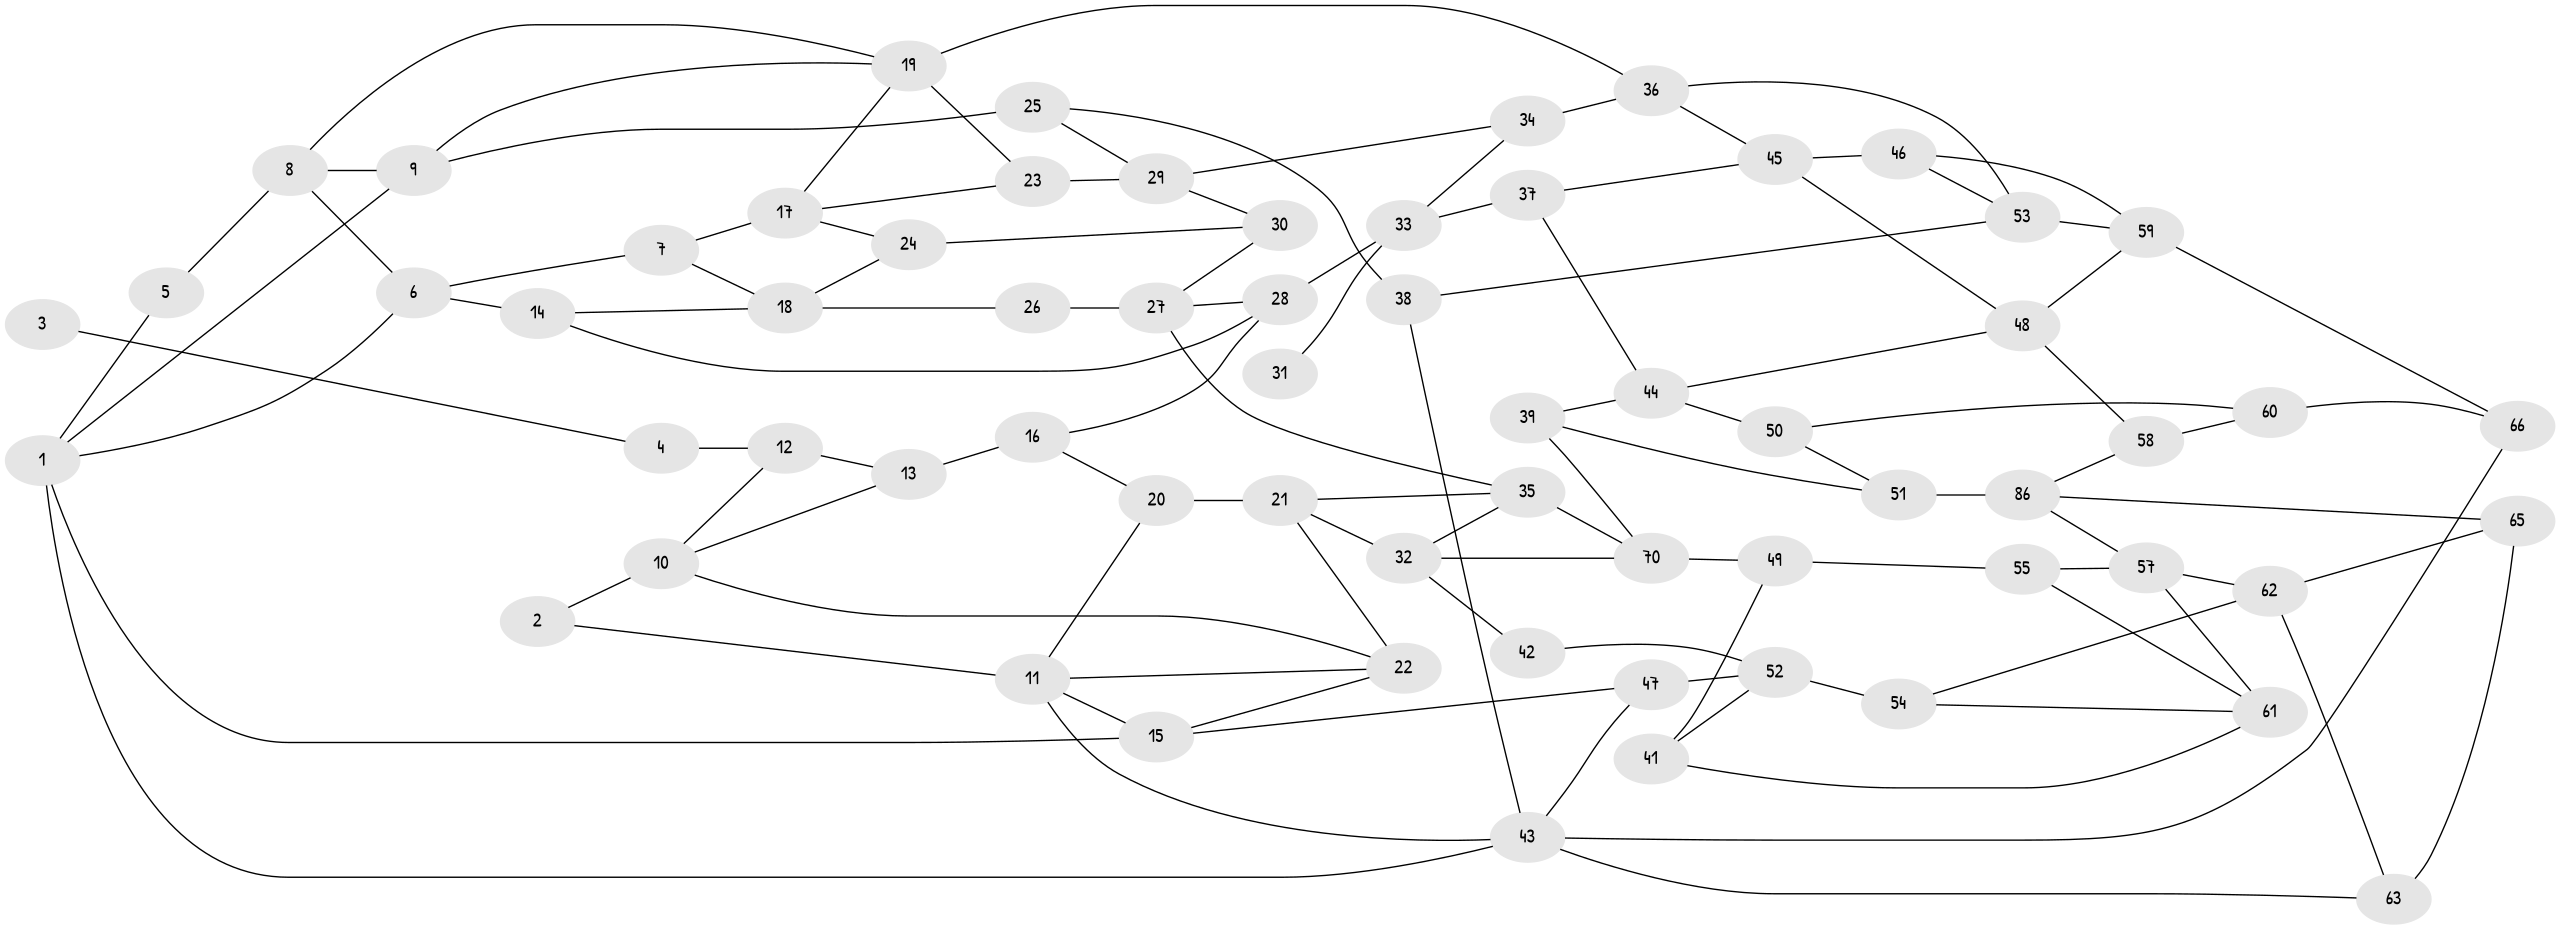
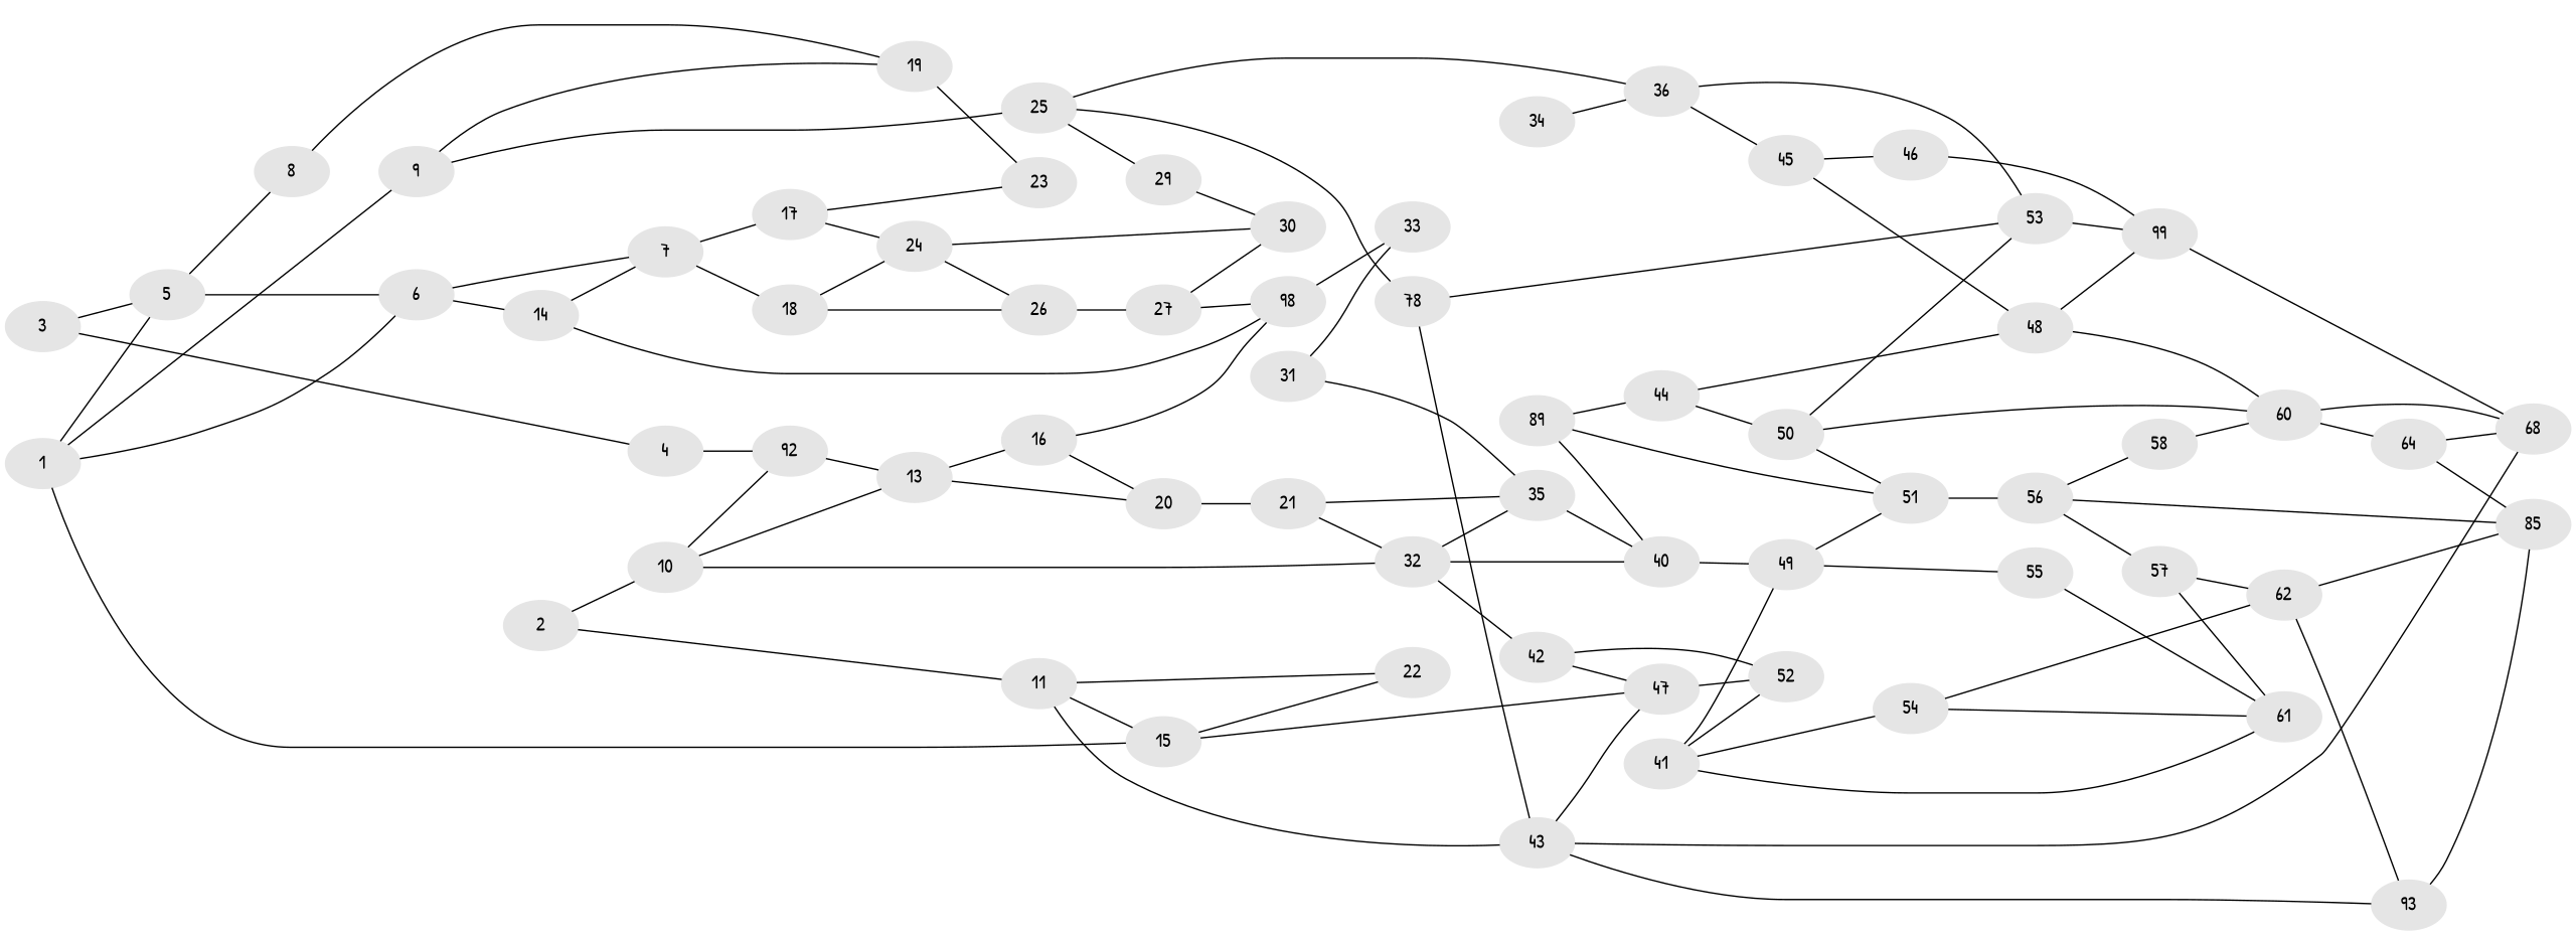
  graph {
    fontname="Patrick Hand"
    rankdir=LR
    node [color=gray90 fontname="Patrick Hand" style=filled]
    edge [fontname="Patrick Hand" weight=1.0]
    1
    5
    9
    15
    43
    6
    8
    19
    25
    22
    47
-   63
-   66
+   63 [label=93]
+   66 [label=68]
    2
    10
    11
-   12
+   12 [label=92]
    13
    3
    4
    7
    14
    17
    18
-   28
+   28 [label=98]
    23
    24
    26
    29
    36
-   38
+   38 [label=78]
    16
    20
    21
    33
    52
    30
    27
    35
    32
-   40 [label=70]
+   40
    42
    34
    45
    53
-   37
    31
    49
    44
    48
    46
-   59
+   59 [label=99]
    50
-   39
+   39 [label=89]
    51
-   56 [label=86]
+   56
    55
    41
    61
    54
-   65
+   65 [label=85]
    60
+   64
    57
    58
    62
    1 -- 5
    1 -- 9
    1 -- 15
-   1 -- 43
    1 -- 6
-   8 -- 6
+   5 -- 6
    5 -- 8
    9 -- 19
    9 -- 25
    15 -- 22
    15 -- 47
    43 -- 47
    43 -- 63
    43 -- 66
    6 -- 7
    6 -- 14
-   8 -- 9 [weight=2.0]
    8 -- 19
    19 -- 23
    25 -- 29
-   19 -- 36
+   25 -- 36
    25 -- 38
    47 -- 52
    63 -- 65
    2 -- 10
    2 -- 11
-   10 -- 22
+   10 -- 32
    10 -- 12
    10 -- 13
    11 -- 15
    11 -- 43
    11 -- 22 [weight=2.0]
    12 -- 13
    13 -- 16
-   11 -- 20
+   13 -- 20
+   3 -- 5
    3 -- 4
    4 -- 12 [weight=2.0]
    7 -- 17
    7 -- 18
-   14 -- 18
+   14 -- 7
    14 -- 28
-   17 -- 19
    17 -- 23
    17 -- 24
    18 -- 24
    18 -- 26 [weight=2.0]
    28 -- 33
-   23 -- 29
+   24 -- 26
    24 -- 30
    26 -- 27
    29 -- 30
-   29 -- 34
    36 -- 45
    36 -- 53
    38 -- 43
    38 -- 53
    16 -- 28
    16 -- 20
    20 -- 21
-   21 -- 22
    21 -- 35
    21 -- 32
-   33 -- 34
-   33 -- 37
-   52 -- 54
+   41 -- 54
    27 -- 28
    27 -- 30
    35 -- 40
    32 -- 35
    32 -- 40
    32 -- 42
    40 -- 49
+   42 -- 47 [weight=2.0]
    42 -- 52
    34 -- 36
    45 -- 48
    45 -- 46
    53 -- 59
-   37 -- 45
-   37 -- 44
    31 -- 33
-   27 -- 35 [weight=2.0]
+   31 -- 35 [weight=2.0]
+   49 -- 51
    49 -- 55
    44 -- 48
    44 -- 50
    48 -- 59
-   48 -- 58
-   46 -- 53
+   48 -- 60
+   50 -- 53
    46 -- 59
    59 -- 66
    50 -- 51
    50 -- 60
    39 -- 40
    39 -- 44
    39 -- 51
    51 -- 56
    56 -- 65
    56 -- 57
    56 -- 58
    55 -- 61
-   55 -- 57
    41 -- 52
    41 -- 49
    41 -- 61
    54 -- 61
    54 -- 62
    60 -- 66
+   60 -- 64
+   64 -- 66
+   64 -- 65
    57 -- 61
    57 -- 62
    58 -- 60 [weight=2.0]
    62 -- 63
    62 -- 65
  }
